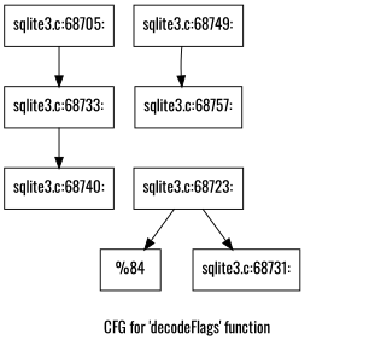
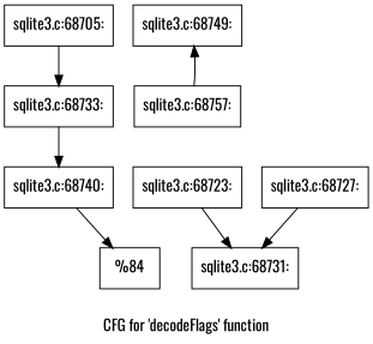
  digraph {
    fontname=Oswald
    label="CFG for 'decodeFlags' function"
    node [fontname=Oswald shape=record]
    edge [fontname=Oswald]
    n1 [label="{sqlite3.c:68705:}"]
    n2 [label="{sqlite3.c:68733:}"]
    n3 [label="{sqlite3.c:68740:}"]
    n4 [label="{sqlite3.c:68723:}"]
    n5 [label="{sqlite3.c:68731:}"]
+   n6 [label="{sqlite3.c:68727:}"]
    n7 [label="{%84}"]
    n8 [label="{sqlite3.c:68749:}"]
    n9 [label="{sqlite3.c:68757:}"]
    n1 -> n2
    n2 -> n3
-   n4 -> n7
+   n3 -> n7
    n4 -> n5
-   n8 -> n9
+   n6 -> n5
+   n9 -> n8
  }
